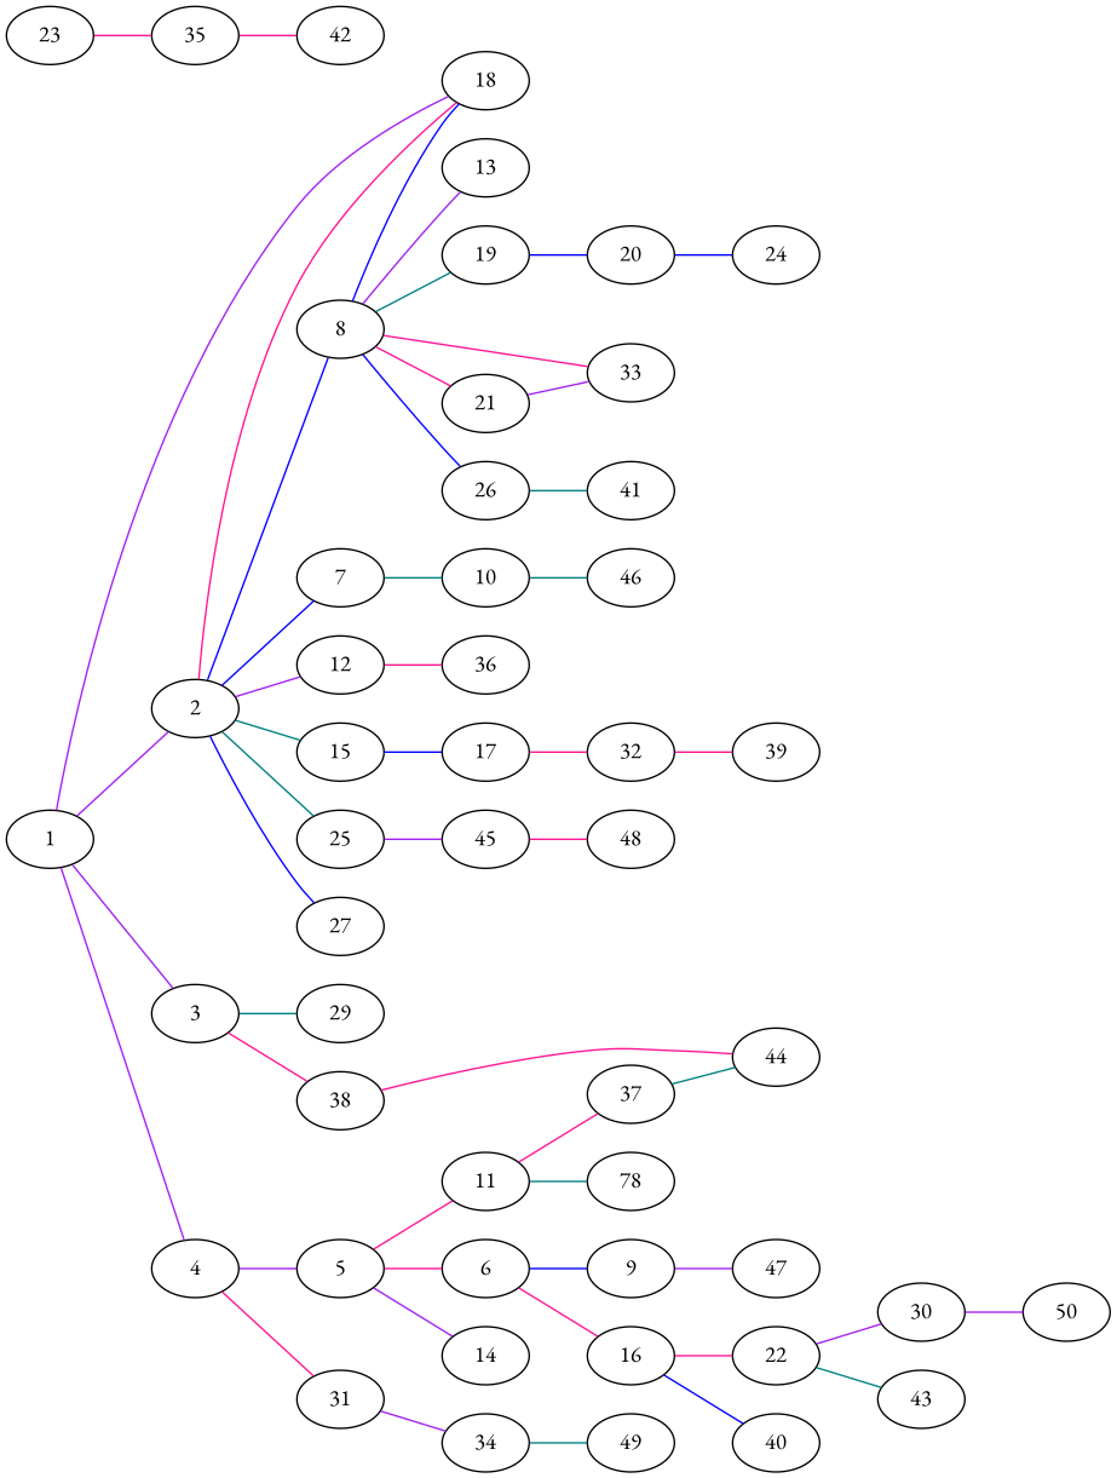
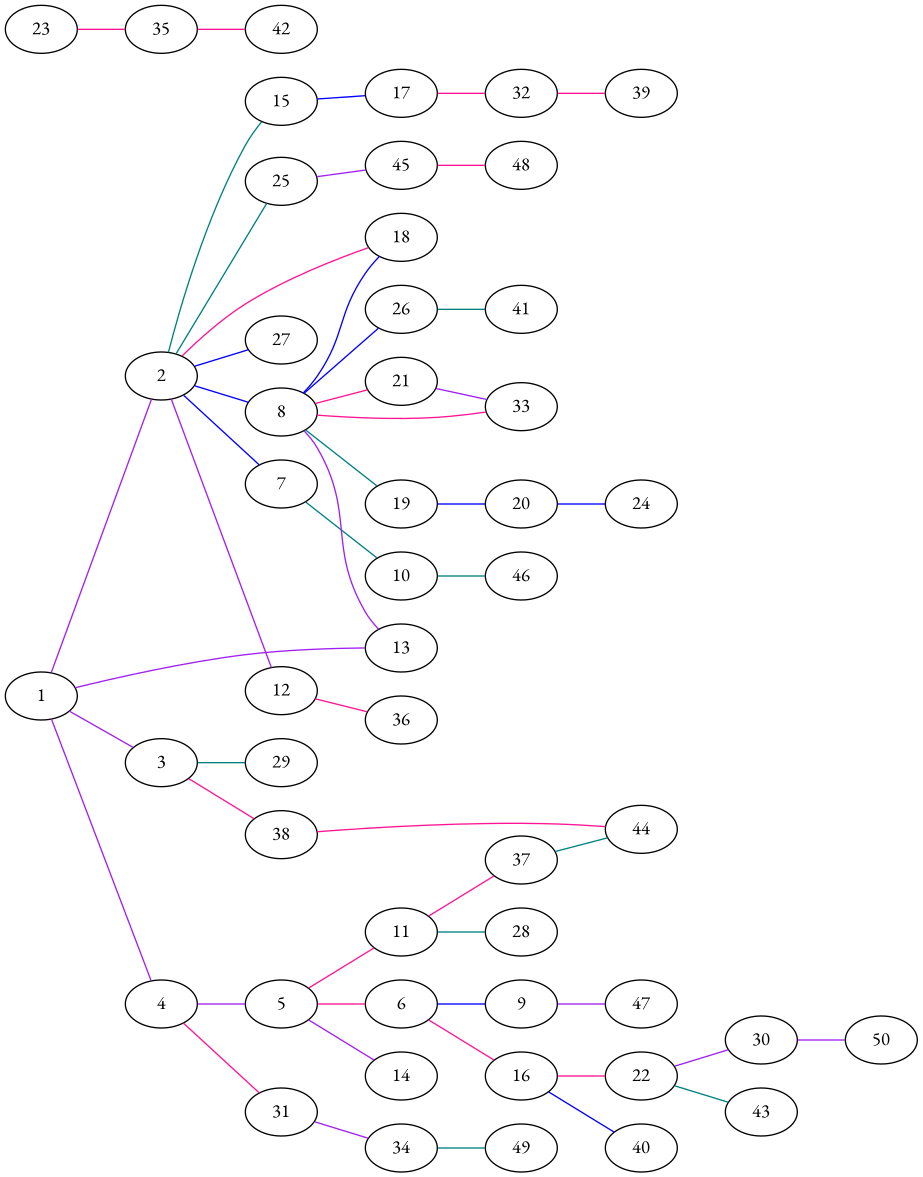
  graph {
    fontname="EB Garamond"
    rankdir=LR
    node [fontname="EB Garamond"]
    edge [color=deeppink fontname="EB Garamond"]
    1
    2
    3
    4
    18
    7
    8
    12
    15
    25
    27
    29
    38
    5
    31
    10
    13
    19
    21
    26
    33
    36
    17
    45
    44
    6
    11
    14
    34
    46
    20
    23
    35
    41
    32
    48
    9
    16
-   28 [label=78]
+   28
    37
    49
    47
    22
    40
    30
    43
    24
    42
    39
    50
    1 -- 2 [color=purple]
    1 -- 3 [color=purple]
    1 -- 4 [color=purple]
-   1 -- 18 [color=purple]
+   1 -- 13 [color=purple]
    2 -- 18
    2 -- 7 [color=blue]
    2 -- 8 [color=blue]
    2 -- 12 [color=purple]
    2 -- 15 [color=teal]
    2 -- 25 [color=teal]
    2 -- 27 [color=blue]
    3 -- 29 [color=teal]
    3 -- 38
    4 -- 5 [color=purple]
    4 -- 31
    7 -- 10 [color=teal]
    8 -- 18 [color=blue]
    8 -- 13 [color=purple]
    8 -- 19 [color=teal]
    8 -- 21
    8 -- 26 [color=blue]
    8 -- 33
    12 -- 36
    15 -- 17 [color=blue]
    25 -- 45 [color=purple]
    38 -- 44
    5 -- 6
    5 -- 11
    5 -- 14 [color=purple]
    31 -- 34 [color=purple]
    10 -- 46 [color=teal]
    19 -- 20 [color=blue]
    21 -- 33 [color=purple]
    26 -- 41 [color=teal]
    17 -- 32
    45 -- 48
    6 -- 9 [color=blue]
    6 -- 16
    11 -- 28 [color=teal]
    11 -- 37
    34 -- 49 [color=teal]
    20 -- 24 [color=blue]
    23 -- 35
    35 -- 42
    32 -- 39
    9 -- 47 [color=purple]
    16 -- 22
    16 -- 40 [color=blue]
    37 -- 44 [color=teal]
    22 -- 30 [color=purple]
    22 -- 43 [color=teal]
    30 -- 50 [color=purple]
  }
